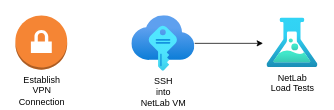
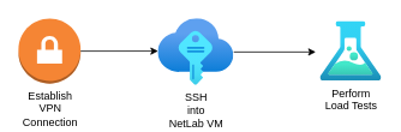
  <mxCell id="0" />
  <mxCell id="1" parent="0" />
  <mxCell id="2" value="&lt;div&gt;Establish &lt;br&gt;&lt;/div&gt;&lt;div&gt;VPN&lt;/div&gt;&lt;div&gt;Connection&lt;br&gt;&lt;/div&gt;" style="outlineConnect=0;dashed=0;verticalLabelPosition=bottom;verticalAlign=top;align=center;html=1;shape=mxgraph.aws3.vpn_gateway;fillColor=#F58534;gradientColor=none;" vertex="1" parent="1"><mxGeometry x="20" y="20" width="69" height="72" as="geometry" /></mxCell>
  <mxCell id="3" value="&lt;div&gt;SSH&lt;/div&gt;&lt;div&gt;into&lt;/div&gt;&lt;div&gt;NetLab VM&lt;br&gt;&lt;/div&gt;" style="image;aspect=fixed;html=1;points=[];align=center;fontSize=12;image=img/lib/azure2/other/SSH_Keys.svg;" vertex="1" parent="1"><mxGeometry x="175" y="20" width="83.87" height="74" as="geometry" /></mxCell>
- <mxCell id="4" value="&lt;div&gt;NetLab &lt;br&gt;&lt;/div&gt;&lt;div&gt;Load Tests&lt;br&gt;&lt;/div&gt;" style="image;aspect=fixed;html=1;points=[];align=center;fontSize=12;image=img/lib/azure2/general/Load_Test.svg;" vertex="1" parent="1"><mxGeometry x="355" y="23" width="68" height="66" as="geometry" /></mxCell>
+ <mxCell id="4" value="&lt;div&gt;Perform &lt;br&gt;&lt;/div&gt;&lt;div&gt;Load Tests&lt;br&gt;&lt;/div&gt;" style="image;aspect=fixed;html=1;points=[];align=center;fontSize=12;image=img/lib/azure2/general/Load_Test.svg;" vertex="1" parent="1"><mxGeometry x="355" y="23" width="68" height="66" as="geometry" /></mxCell>
+ <mxCell id="5" style="edgeStyle=orthogonalEdgeStyle;rounded=0;orthogonalLoop=1;jettySize=auto;html=1;exitX=1;exitY=0.5;exitDx=0;exitDy=0;exitPerimeter=0;entryX=0;entryY=0.486;entryDx=0;entryDy=0;entryPerimeter=0;" edge="1" parent="1" source="2" target="3"><mxGeometry relative="1" as="geometry" /></mxCell>
  <mxCell id="6" style="edgeStyle=orthogonalEdgeStyle;rounded=0;orthogonalLoop=1;jettySize=auto;html=1;entryX=-0.074;entryY=0.515;entryDx=0;entryDy=0;entryPerimeter=0;" edge="1" parent="1" source="3" target="4"><mxGeometry relative="1" as="geometry" /></mxCell>
